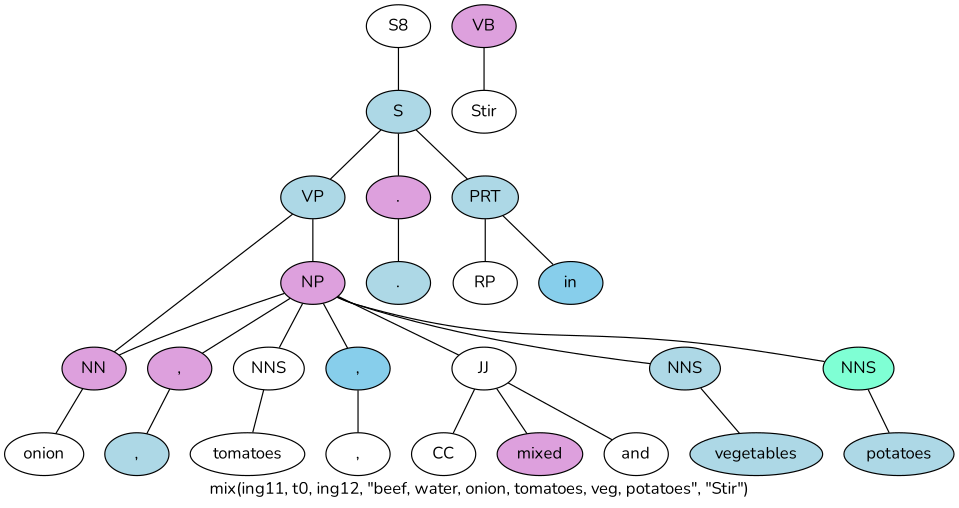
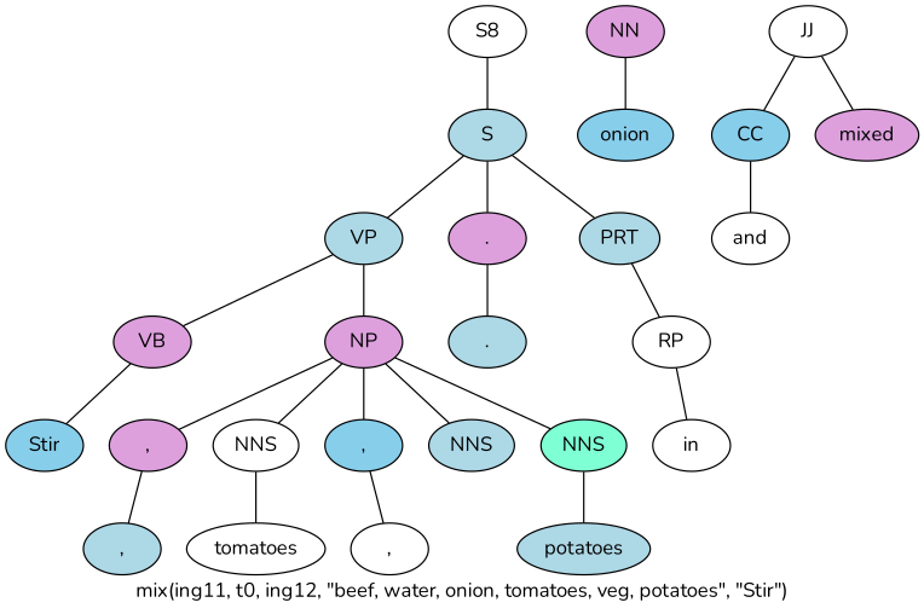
  graph {
    fontname=Nunito
    label="mix(ing11, t0, ing12, \"beef, water, onion, tomatoes, veg, potatoes\", \"Stir\")"
    node [fillcolor=white fontname=Nunito style=filled]
    edge [fontname=Nunito]
    n1 [label=S8]
    n2 [fillcolor=lightblue label=S]
    n3 [fillcolor=lightblue label=VP]
    n4 [fillcolor=plum label="."]
    n5 [fillcolor=lightblue label=PRT]
    n6 [fillcolor=plum label=VB]
    n7 [fillcolor=plum label=NP]
    n8 [fillcolor=lightblue label="."]
-   n9 [label=Stir]
+   n9 [fillcolor=skyblue label=Stir]
    n10 [label=RP]
    n11 [fillcolor=plum label=NN]
    n12 [fillcolor=plum label=","]
    n13 [label=NNS]
    n14 [fillcolor=skyblue label=","]
    n15 [label=JJ]
    n16 [fillcolor=lightblue label=NNS]
    n17 [fillcolor=aquamarine label=NNS]
-   n18 [fillcolor=skyblue label=in]
-   n19 [label=onion]
+   n18 [label=in]
+   n19 [fillcolor=skyblue label=onion]
    n20 [fillcolor=lightblue label=","]
    n21 [label=tomatoes]
    n22 [label=","]
-   n23 [label=CC]
+   n23 [fillcolor=skyblue label=CC]
    n24 [fillcolor=plum label=mixed]
-   n25 [fillcolor=lightblue label=vegetables]
    n26 [label=and]
    n27 [fillcolor=lightblue label=potatoes]
    n1 -- n2
    n2 -- n3
    n2 -- n4
    n2 -- n5
-   n3 -- n11
+   n3 -- n6
    n3 -- n7
    n4 -- n8
    n5 -- n10
    n6 -- n9
-   n7 -- n11
    n7 -- n12
    n7 -- n13
    n7 -- n14
-   n7 -- n15
    n7 -- n16
    n7 -- n17
-   n5 -- n18
+   n10 -- n18
    n11 -- n19
    n12 -- n20
    n13 -- n21
    n14 -- n22
    n15 -- n23
    n15 -- n24
-   n16 -- n25
    n17 -- n27
-   n15 -- n26
+   n23 -- n26
  }
